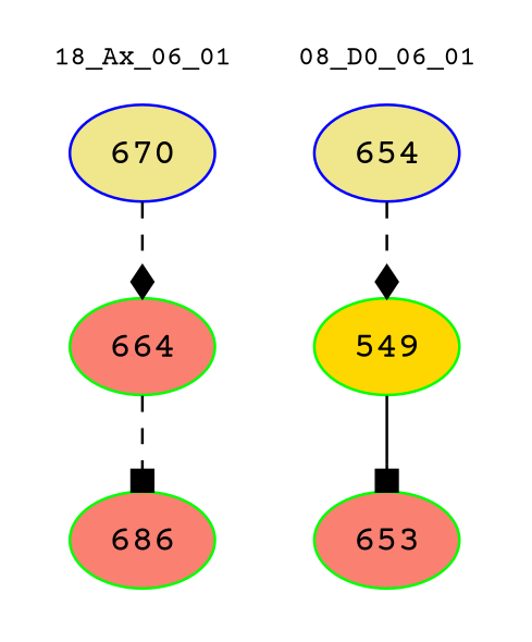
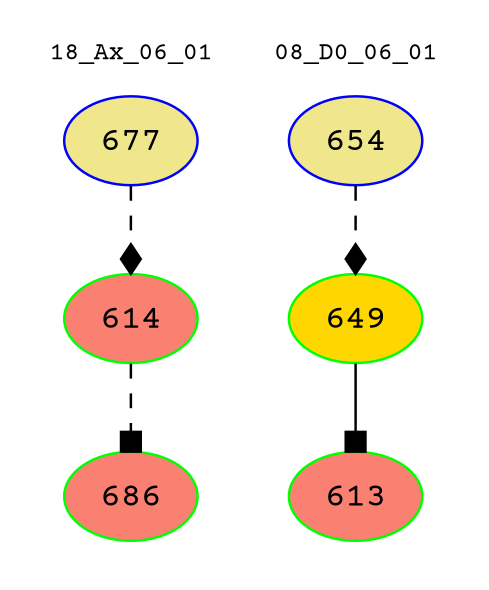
  digraph {
    fontname="Courier Prime"
    node [color=green fillcolor=salmon fontname="Courier Prime" style=filled]
    edge [arrowhead=diamond color=black fontname="Courier Prime" style=dashed]
-   n1 [color=blue fillcolor=khaki label=670]
-   n2 [label=664]
+   n1 [color=blue fillcolor=khaki label=677]
+   n2 [label=614]
    n3 [label=686]
    n4 [color=blue fillcolor=khaki label=654]
-   n5 [fillcolor=gold label=549]
-   n6 [label=653]
+   n5 [fillcolor=gold label=649]
+   n6 [label=613]
    subgraph cluster_1 {
      color=white
      fontsize=10
      label="18_Ax_06_01"
      n1
      n2
      n3
    }
    subgraph cluster_2 {
      color=white
      fontsize=10
      label="08_D0_06_01"
      n4
      n5
      n6
    }
    n1 -> n2
    n2 -> n3 [arrowhead=box]
    n4 -> n5
    n5 -> n6 [arrowhead=box style=solid]
  }
